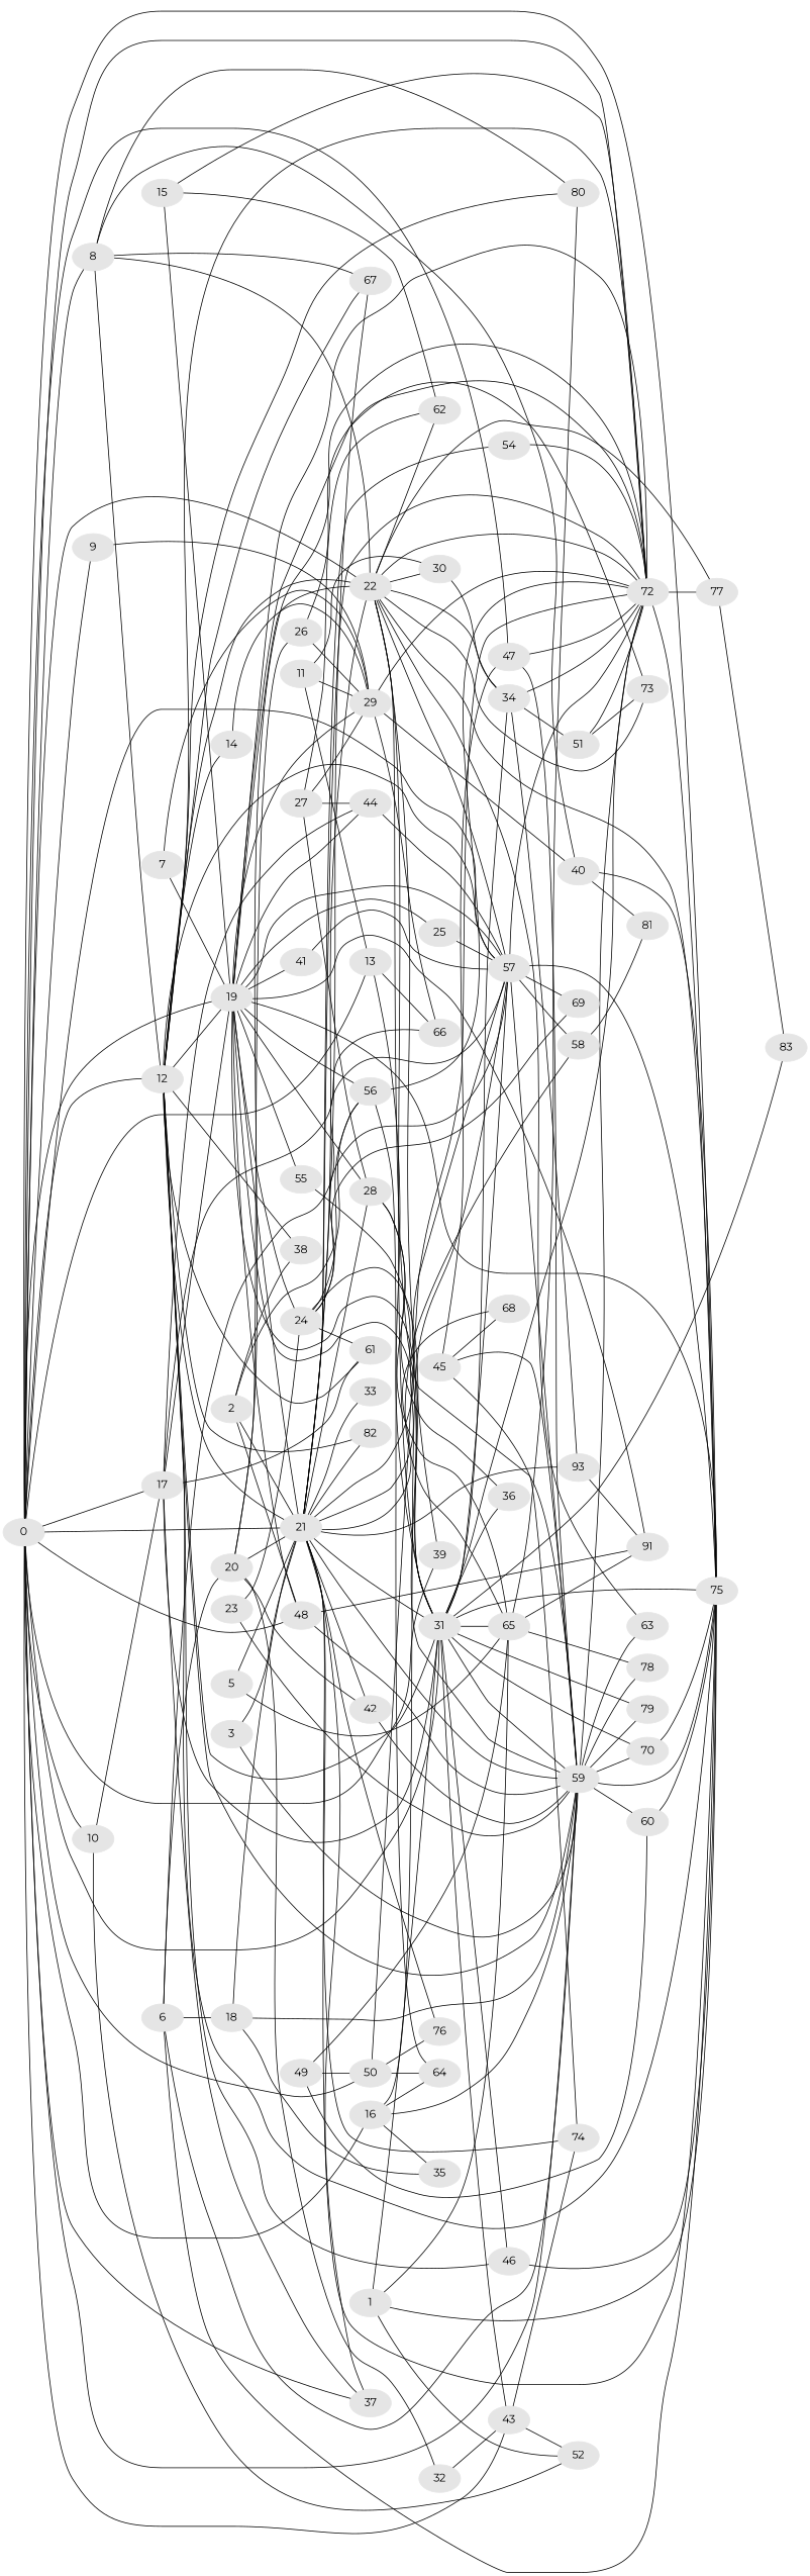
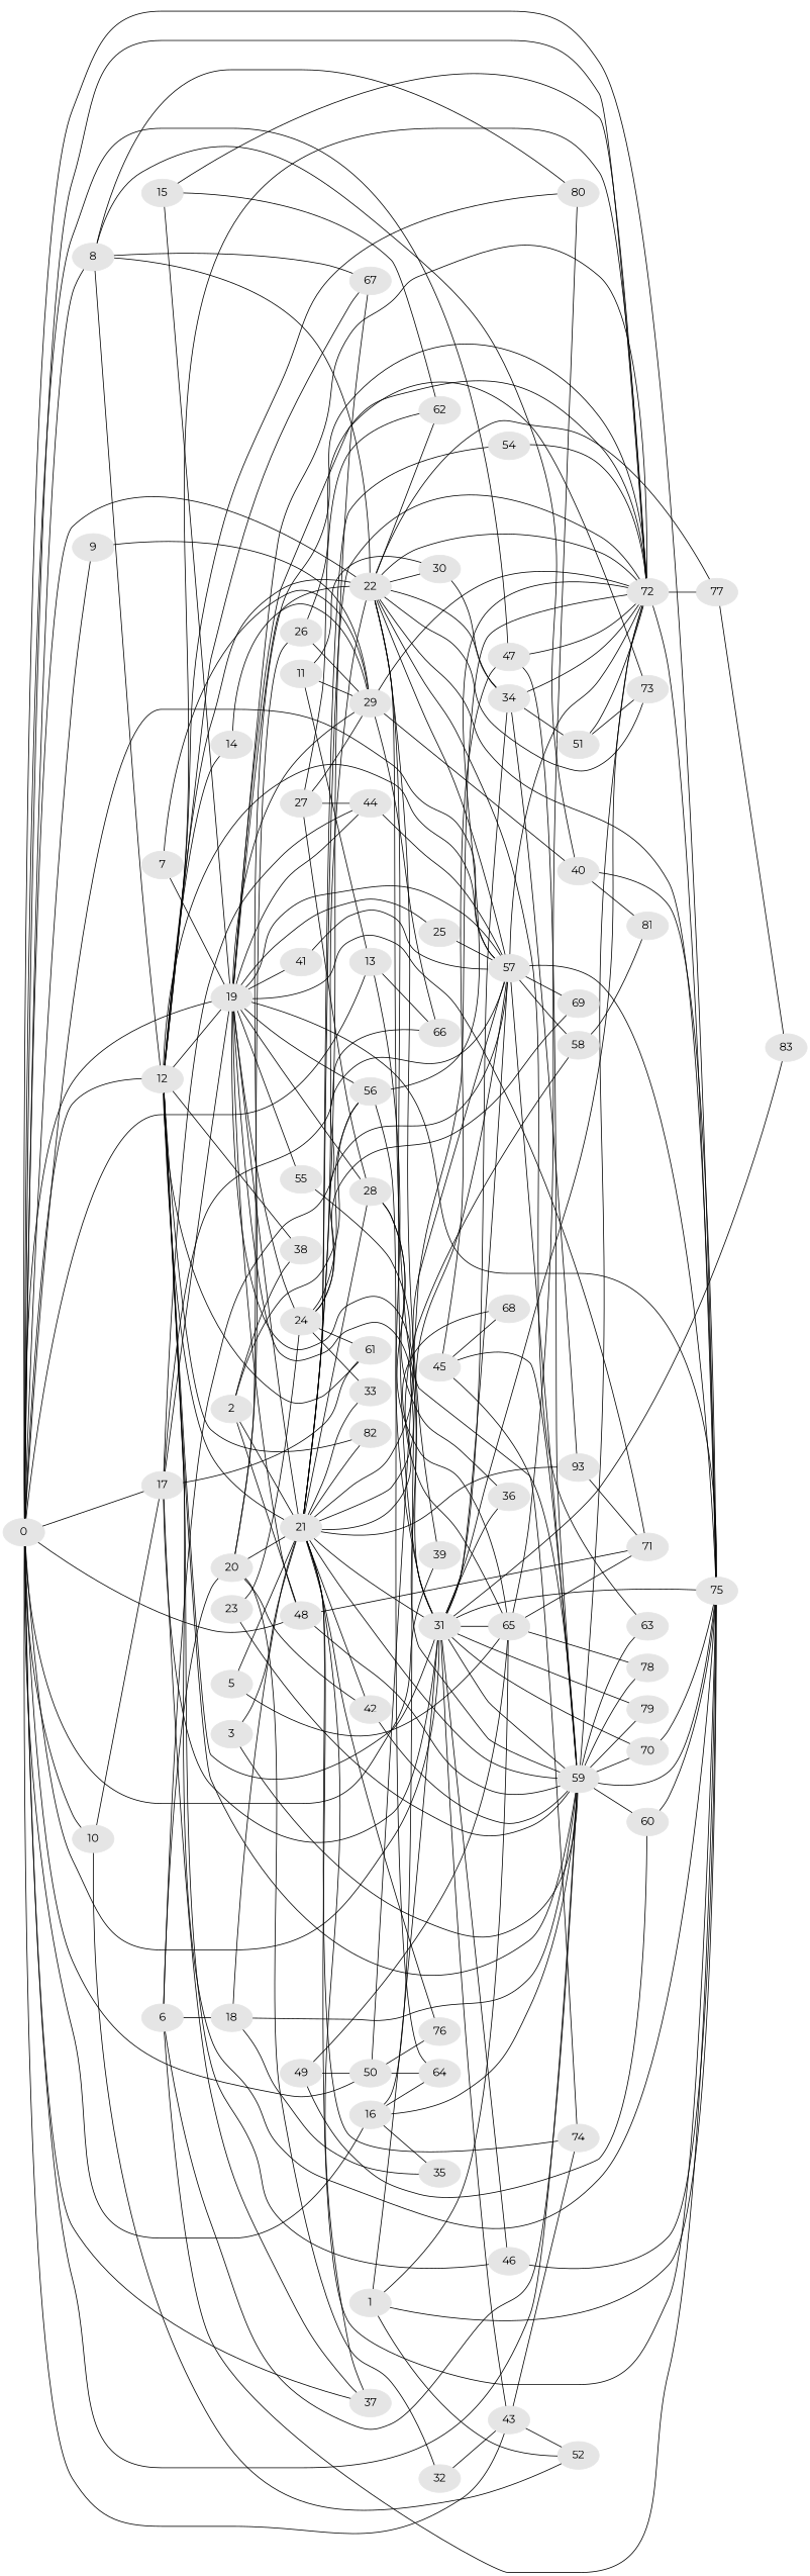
  graph {
    fontname=Montserrat
    rankdir=LR
    node [color=gray90 fontname=Montserrat style=filled]
    edge [fontname=Montserrat weight=1.0]
    1
    31
    52
    65
    75
    59
    43
    57
    72
    46
    34
    36
    70
    79
    83
    80
-   71 [label=91]
+   71
    78
    2
    21
    48
    56
    38
    22
    37
    67
    82
    28
    42
    33
    n31 [label=93]
    54
    58
    68
    74
    76
    39
    30
    62
    73
    63
    77
    64
    3
    60
    n46 [label=0]
    8
    9
    10
    12
    13
    16
    17
    19
    47
    50
    40
    29
    14
    61
    66
    35
    44
    24
    25
    41
    55
    69
    5
    6
    18
    20
    26
    32
    7
    81
    11
    15
    51
    23
    27
    45
    49
    1 -- 31
    1 -- 52
    1 -- 65
    1 -- 75
    31 -- 65 [weight=2.0]
    31 -- 75 [weight=3.0]
    31 -- 59
    31 -- 43
    31 -- 57
    31 -- 72 [weight=2.0]
    31 -- 46
    31 -- 34
    31 -- 36
    31 -- 70
    31 -- 79
    31 -- 83
    65 -- 80
    65 -- 71
    65 -- 78
    59 -- 75
    59 -- 72 [weight=2.0]
    59 -- 70
    59 -- 79
    59 -- 78
    59 -- 63
    59 -- 60 [weight=2.0]
    43 -- 52
    43 -- 74
    57 -- 75
    57 -- 59
    57 -- 72 [weight=2.0]
    57 -- 58
    57 -- 69
    72 -- 75
    72 -- 77 [weight=2.0]
    46 -- 75
    34 -- 72
    34 -- n31
    34 -- 51
    70 -- 75
    2 -- 21
    2 -- 48
    2 -- 56
    2 -- 38
    21 -- 31
    21 -- 75
    21 -- 59
    21 -- 57
    21 -- 72 [weight=2.0]
    21 -- 22
    21 -- 37
    21 -- 67
    21 -- 82
    21 -- 28
    21 -- 42
    21 -- 33
    21 -- n31
    21 -- 54
    21 -- 58
    21 -- 68 [weight=2.0]
    21 -- 74
    21 -- 76
    48 -- 59
    48 -- 71
    56 -- 72
    56 -- 64
    22 -- 31
    22 -- 75
    22 -- 59
    22 -- 57
    22 -- 72
    22 -- 34
    22 -- 39
    22 -- 30
    22 -- 62
    22 -- 73
    22 -- 63
    22 -- 77
    28 -- 65
    28 -- 36
    42 -- 59
    n31 -- 71
    54 -- 72
    58 -- 81
    30 -- 34
    77 -- 83
    3 -- 59
    3 -- 21
    60 -- 75
    n46 -- 31 [weight=2.0]
    n46 -- 75
    n46 -- 59
    n46 -- 43
    n46 -- 57
    n46 -- 72
-   n46 -- 21
    n46 -- 48
    n46 -- 22
    n46 -- 37
    n46 -- 39 [weight=2.0]
    n46 -- 8
    n46 -- 9
    n46 -- 10
    n46 -- 12
    n46 -- 13 [weight=2.0]
    n46 -- 16
    n46 -- 17
    n46 -- 19
    n46 -- 47
    n46 -- 50 [weight=2.0]
    8 -- 80
    8 -- 22
    8 -- 67
    8 -- 12
    8 -- 40
    9 -- 29
    10 -- 52
    10 -- 17
    12 -- 31
    12 -- 75
    12 -- 59
    12 -- 57
    12 -- 72
    12 -- 46
    12 -- 80
    12 -- 21 [weight=2.0]
    12 -- 38
    12 -- 22
    12 -- 67
    12 -- 82
    12 -- 19
    12 -- 14
    12 -- 61
    13 -- 31
    13 -- 66
    16 -- 59
    16 -- 57
    16 -- 64
    16 -- 35
    17 -- 31
    17 -- 37
    17 -- 19
    17 -- 61
    17 -- 66
    17 -- 44
    19 -- 31
    19 -- 75 [weight=2.0]
    19 -- 59
    19 -- 57
    19 -- 72
    19 -- 71
    19 -- 21
    19 -- 48
    19 -- 56
    19 -- 22 [weight=2.0]
    19 -- 28
    19 -- 73 [weight=2.0]
    19 -- 29 [weight=2.0]
    19 -- 44
    19 -- 24
    19 -- 25
    19 -- 41
    19 -- 55
    47 -- 59
    47 -- 72
    50 -- 72
    50 -- 76
    50 -- 64
    40 -- 75
    40 -- 81
    29 -- 72
    29 -- 40
    29 -- 66
    14 -- 29
    44 -- 57
    24 -- 57
    24 -- 56
-   24 -- 31
+   24 -- 33
    24 -- 61
    24 -- 69
    25 -- 57
    41 -- 57
    55 -- 65
    5 -- 65
    5 -- 21
    6 -- 75
    6 -- 59
    6 -- 57
    6 -- 18
    6 -- 20
    18 -- 59
    18 -- 21
    18 -- 35
    20 -- 72
    20 -- 21
    20 -- 42
    20 -- 26
    20 -- 32
    26 -- 72
    26 -- 29
    32 -- 43
    7 -- 19
    7 -- 29
    11 -- 30
    11 -- 13
    11 -- 29
    15 -- 72
    15 -- 62
    15 -- 19
    51 -- 72
    51 -- 73
    23 -- 59
    23 -- 24
    27 -- 28
    27 -- 62
    27 -- 29
    27 -- 44
    45 -- 59
    45 -- 68
    45 -- 74
    45 -- 47
    49 -- 65
    49 -- 60
    49 -- 50
  }
